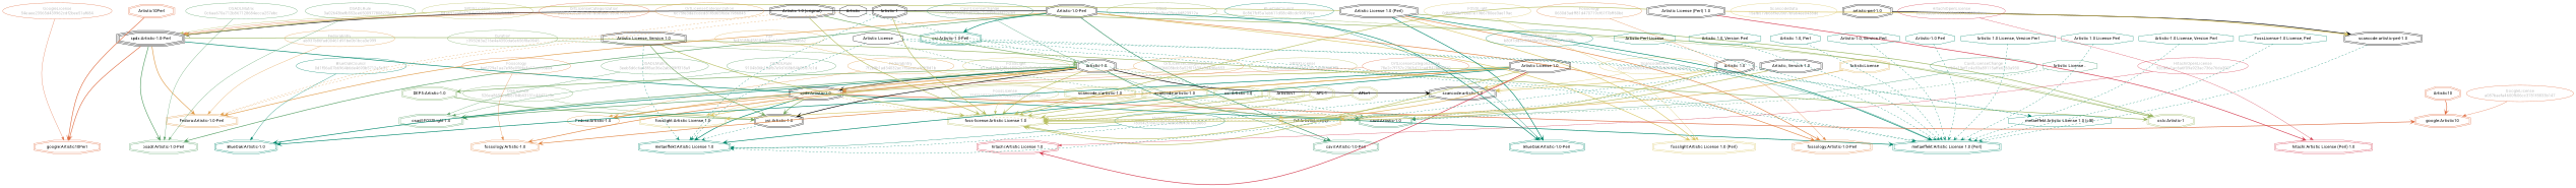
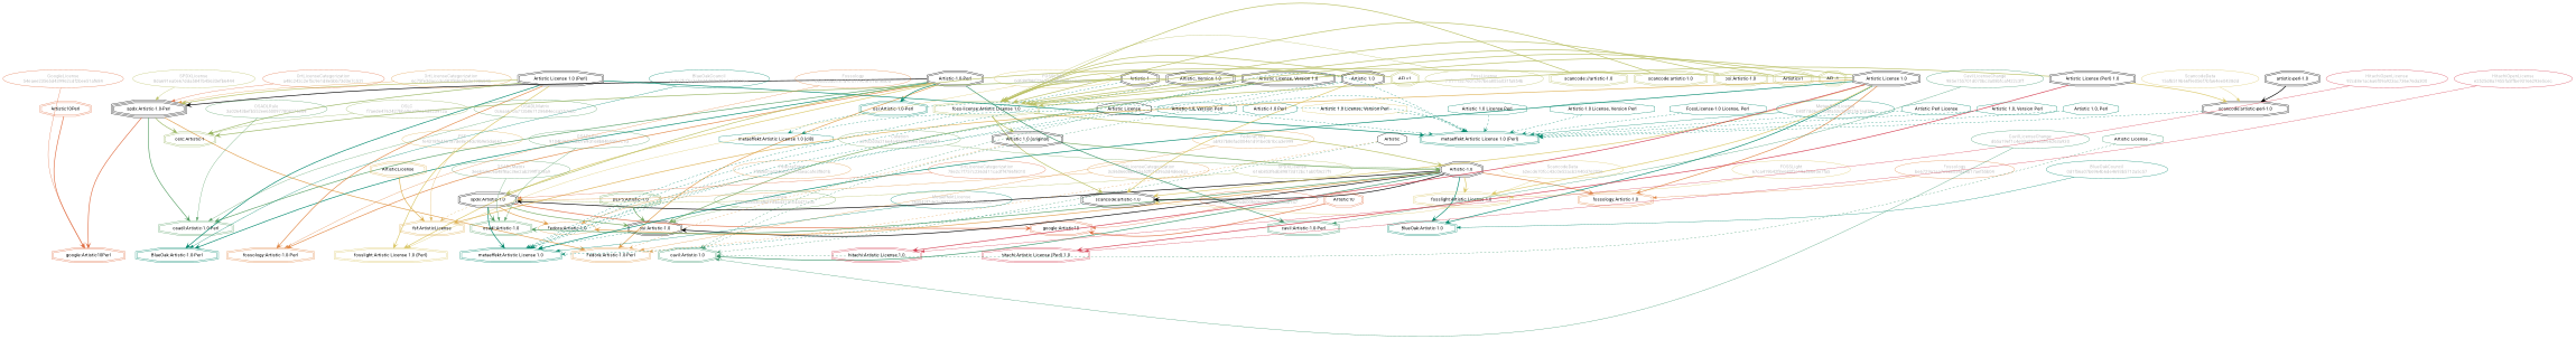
  strict digraph {
    fontname=Roboto
    splines=curved
    node [color="#00876c" fontname=Roboto shape=doubleoctagon]
    edge [color="#00876c" fontname=Roboto weight=0.7 arrowhead=vee style=bold]
    n1 [color="#b8bf62" fillcolor="beige;1" fontcolor=gray label="SPDXLicense\n8da691ea0e67dda5847b45633efb6444" shape=ellipse]
    n2 [label="spdx:Artistic-1.0-Perl" shape=tripleoctagon color=""]
    n3 [color="#e06f45" label="google:Artistic10Perl"]
    n4 [color="#e09d4b" label="Fedora:Artistic-1.0-Perl"]
    n5 [color="#58a066" label="osadl:Artistic-1.0-Perl"]
    n6 [color="#98b561" label="oslc:Artistic-1"]
    n7 [label="metaeffekt:Artistic License 1.0 (Perl)"]
    n8 [label="Artistic-1.0-Perl" color=""]
    n9 [label="BlueOak:Artistic-1.0-Perl"]
    n10 [color="#e18745" label="fossology:Artistic-1.0-Perl"]
    n11 [color="#379469" label="cavil:Artistic-1.0-Perl"]
    n12 [label="osi:Artistic-1.0-Perl"]
    n13 [color="#dac767" label="fosslight:Artistic License 1.0 (Perl)"]
    n14 [label="metaeffekt:Artistic License 1.0 (cl8)" shape=octagon]
    n15 [label="Artistic License 1.0 (Perl)" color=""]
    n16 [color="#b8bf62" fillcolor="beige;1" fontcolor=gray label="SPDXLicense\n616b853f6db89873d12bc1ab0f3627f9" shape=ellipse]
    n17 [label="spdx:Artistic-1.0" color=""]
    n18 [label="osi:Artistic-1.0" color=""]
    n19 [color="#e06f45" label="google:Artistic10"]
    n20 [color="#e09d4b" label="Fedora:Artistic-1.0" shape=ellipse]
-   n21 [color="#58a066" label="osadl:FOSSLight-1.0"]
+   n21 [color="#58a066" label="osadl:Artistic-1.0"]
    n22 [color="#deb256" label="fsf:ArtisticLicense"]
    n23 [label="metaeffekt:Artistic License 1.0"]
    n24 [label="Artistic-1.0" color=""]
    n25 [color="#78ab63" label="DEP5:Artistic-1.0"]
    n26 [label="BlueOak:Artistic-1.0"]
    n27 [label="scancode:artistic-1.0" color=""]
    n28 [color="#e18745" label="fossology:Artistic-1.0"]
    n29 [color="#379469" label="cavil:Artistic-1.0"]
    n30 [color="#b8bf62" label="foss-license:Artistic License 1.0"]
    n31 [color="#dac767" label="fosslight:Artistic License 1.0"]
    n32 [label="Artistic License 1.0" color=""]
    n33 [color="#d43d51" label="hitachi:Artistic License 1.0"]
    n34 [color="#78ab63" fillcolor="beige;1" fontcolor=gray label="OSILicense\n526ea8653cafb8784b43131c44471c3c" shape=ellipse]
    n35 [label="Artistic License, Version 1.0" color=""]
    n36 [color="#e06f45" fillcolor="beige;1" fontcolor=gray label="GoogleLicense\n54eaee23565d439962cdf2bee51af684" shape=ellipse]
    n37 [color="#e06f45" label=Artistic10Perl]
    n38 [color="#e06f45" fillcolor="beige;1" fontcolor=gray label="GoogleLicense\na087baefa4600f606cc3781f8833b147" shape=ellipse]
    n39 [color="#e06f45" label=Artistic10]
    n40 [color="#e09d4b" fillcolor="beige;1" fontcolor=gray label="FedoraEntry\nab937b86fad00461d91be0b1bca3e999" shape=ellipse]
    n41 [label="Artistic 1.0 (original)" color=""]
    n42 [label=Artistic shape=octagon color=""]
    n43 [color="#e09d4b" fillcolor="beige;1" fontcolor=gray label="FedoraEntry\n7f2b8b1ad34032ac7f5aeacafe3f8d1b" shape=ellipse]
    n44 [fillcolor="beige;1" fontcolor=gray label="BlueOakCouncil\n0d1f56a07b6964b6de4693b5712a5c57" shape=ellipse]
    n45 [fillcolor="beige;1" fontcolor=gray label="BlueOakCouncil\n0c867fcf5a1eb611d58c48cdc90819ee" shape=ellipse]
    n46 [color="#58a066" fillcolor="beige;1" fontcolor=gray label="OSADLRule\n3a02643befb552ee6500977808275e64" shape=ellipse]
    n47 [color="#58a066" fillcolor="beige;1" fontcolor=gray label="OSADLRule\n9104b36b13afb7e9d168b84b55fc7c1d" shape=ellipse]
    n48 [color="#58a066" fillcolor="beige;1" fontcolor=gray label="OSADLMatrix\n3eeb5d6c6a48f8ac36e2ab299ff318a9" shape=ellipse]
    n49 [color="#58a066" fillcolor="beige;1" fontcolor=gray label="OSADLMatrix\n0c6aa670a712b867128684ecca257ebc" shape=ellipse]
    n50 [color="#deb256" fillcolor="beige;1" fontcolor=gray label="FSF\nfe4318f6458187de8e14dc9b9e5da662" shape=ellipse]
    n51 [color="#deb256" label=ArtisticLicense]
    n52 [color="#dac767" fillcolor="beige;1" fontcolor=gray label="ScancodeData\n62ecd670fcc43c0e52acb2440d762056" shape=ellipse]
    n53 [label="Artistic 1.0" color=""]
    n54 [color="#dac767" fillcolor="beige;1" fontcolor=gray label="ScancodeData\n15afb519b66f9e056f7bfa64ee0438dd" shape=ellipse]
    n55 [label="scancode:artistic-perl-1.0" color=""]
    n56 [label="artistic-perl-1.0" color=""]
    n57 [label="Artistic License (Perl) 1.0" color=""]
    n58 [color="#d43d51" label="hitachi:Artistic License (Perl) 1.0"]
    n59 [color="#98b561" fillcolor="beige;1" fontcolor=gray label="OSLC\nf7aede4762427bba9ea09ea4d823912a" shape=ellipse]
    n60 [label="Artistic-1" color=""]
    n61 [color="#e18745" fillcolor="beige;1" fontcolor=gray label="Fossology\nbe6729a1aa7e98e05fda4a17aef55b04" shape=ellipse]
    n62 [color="#e18745" fillcolor="beige;1" fontcolor=gray label="Fossology\n0630d3adff81d470719cf61f7bff60bd" shape=ellipse]
    n63 [color="#e06f45" fillcolor="beige;1" fontcolor=gray label="OrtLicenseCategorization\n78e2c7f757c2363d11cadff4786f8010" shape=ellipse]
    n64 [color="#e06f45" fillcolor="beige;1" fontcolor=gray label="OrtLicenseCategorization\na48c242c2ef5c9e1d8e5bb73d3e7c529" shape=ellipse]
    n65 [color="#e09d4b" fillcolor="beige;1" fontcolor=gray label="OrtLicenseCategorization\n3c8606608bcb5a52f01639a3d4d6e653" shape=ellipse]
    n66 [color="#e09d4b" fillcolor="beige;1" fontcolor=gray label="OrtLicenseCategorization\n6c75fe3daccdcd81f8d65f6de1986845" shape=ellipse]
    n67 [color="#379469" fillcolor="beige;1" fontcolor=gray label="CavilLicenseChange\ndb5a19ef1c4e93a89115affe6263a930" shape=ellipse]
    n68 [label="Artistic License" shape=octagon color=""]
    n69 [color="#379469" label="Artistic License .." shape=octagon]
    n70 [color="#379469" fillcolor="beige;1" fontcolor=gray label="CavilLicenseChange\n985e755701d070bc3a08bfcaf422c3ff" shape=ellipse]
    n71 [fillcolor="beige;1" fontcolor=gray label="MetaeffektLicense\n783542f7de2c997408658b43e1ee3e63" shape=ellipse]
    n72 [label="Artistic, Version 1.0" color=""]
    n73 [fillcolor="beige;1" fontcolor=gray label="MetaeffektLicense\nb80f7dd6c3ffd8fa53c96302567e479b" shape=ellipse]
    n74 [label="Artistic Perl License" shape=octagon]
    n75 [label="Artistic 1.0, Version Perl" shape=octagon]
    n76 [label="Artistic 1.0, Perl" shape=octagon]
    n77 [label="Artistic-1.0, Version Perl" shape=octagon]
    n78 [label="Artistic-1.0 Perl" shape=octagon]
-   n79 [label="Artistic 1.0 License, Version Perl" shape=octagon]
+   n79 [color="#dac767" label="Artistic 1.0 License, Version Perl" shape=octagon]
    n80 [label="Artistic 1.0 License Perl" shape=octagon]
    n81 [label="Artistic-1.0 License, Version Perl" shape=octagon]
    n82 [label="FossLicense-1.0 License, Perl" shape=octagon]
    n83 [color="#b8bf62" fillcolor="beige;1" fontcolor=gray label="FossLicense\n71f711527601cfe7bea805a031fa854b" shape=ellipse]
    n84 [color="#b8bf62" label="scancode://artistic-1.0"]
    n85 [color="#b8bf62" label="scancode:artistic-1.0"]
    n86 [color="#b8bf62" label="osi:Artistic-1.0"]
    n87 [color="#b8bf62" label=Artisticv1]
    n88 [color="#b8bf62" label="AFL-1"]
    n89 [color="#b8bf62" label=AFLv1]
    n90 [color="#dac767" fillcolor="beige;1" fontcolor=gray label="FOSSLight\n0dfd9ff9bf726d1e19b6780ee3ae19ac" shape=ellipse]
    n91 [color="#dac767" fillcolor="beige;1" fontcolor=gray label="FOSSLight\n67ca419b42f8e680f2c19a5e6e3e7fa5" shape=ellipse]
    n92 [color="#d43d51" fillcolor="beige;1" fontcolor=gray label="HitachiOpenLicense\n92cd8e1ac6a6f09a923ac736e76da300" shape=ellipse]
    n93 [color="#d43d51" fillcolor="beige;1" fontcolor=gray label="HitachiOpenLicense\ne2525d8a7455fa5ffbe93166293e5cec" shape=ellipse]
    n94 [color="#78ab63" fillcolor="beige;1" fontcolor=gray label="Curation\nc3932d3a216e4a4350da6e656f8a9045" shape=ellipse]
    n1 -> n2 [color="#b8bf62" weight=0.5 arrowhead="" style=""]
    n2 -> n3 [color="#e06f45"]
    n2 -> n4 [color="#e09d4b"]
    n2 -> n5 [color="#58a066"]
    n2 -> n6 [color="#98b561"]
-   n2 -> n7
    n8 -> n2 [color=""]
    n8 -> n4 [color="#e09d4b"]
    n8 -> n5 [color="#58a066"]
    n8 -> n9
    n8 -> n10 [color="#e18745"]
    n8 -> n11 [color="#379469"]
    n8 -> n12
    n8 -> n13 [color="#dac767"]
    n12 -> n7 [style=dashed weight=0.5]
    n12 -> n14 [style=dashed weight=0.5]
    n15 -> n2 [color="#b8bf62"]
    n15 -> n6 [color="#98b561"]
    n15 -> n7
    n15 -> n9
    n15 -> n10 [color="#e18745"]
    n15 -> n13 [color="#dac767"]
    n16 -> n17 [color="#b8bf62" weight=0.5 arrowhead="" style=""]
    n17 -> n18 [color="#78ab63"]
    n17 -> n19 [color="#e06f45"]
    n17 -> n20 [color="#e09d4b"]
    n17 -> n21 [color="#58a066"]
    n17 -> n22 [color="#deb256" style=dashed weight=0.5]
    n17 -> n23
    n18 -> n23 [style=dashed weight=0.5]
    n24 -> n17 [color=""]
    n24 -> n18 [color=""]
    n24 -> n20 [color="#e09d4b"]
    n24 -> n21 [color="#58a066"]
-   n24 -> n25 [color="#78ab63"]
    n24 -> n26
    n24 -> n27 [color=""]
    n24 -> n28 [color="#e18745"]
    n24 -> n29 [color="#379469"]
    n24 -> n30 [color="#b8bf62"]
    n24 -> n31 [color="#dac767"]
    n25 -> n18 [color="#78ab63"]
    n27 -> n23 [style=dashed weight=0.5]
    n27 -> n30 [color="#b8bf62"]
    n32 -> n17 [color="#b8bf62"]
    n32 -> n22 [color="#deb256"]
    n32 -> n23
    n32 -> n26
    n32 -> n27 [color="#dac767"]
    n32 -> n28 [color="#e18745"]
    n32 -> n30 [color="#b8bf62"]
    n32 -> n31 [color="#dac767"]
    n32 -> n33 [color="#d43d51"]
    n34 -> n18 [color="#78ab63" weight=0.5 arrowhead="" style=""]
    n35 -> n18 [color="#78ab63"]
    n35 -> n23 [style=dashed weight=0.5]
    n35 -> n30 [color="#b8bf62"]
    n36 -> n3 [color="#e06f45" weight=0.5 arrowhead="" style=""]
    n37 -> n3 [color="#e06f45"]
    n38 -> n19 [color="#e06f45" weight=0.5 arrowhead="" style=""]
    n39 -> n19 [color="#e06f45"]
    n40 -> n4 [color="#e09d4b" weight=0.5 arrowhead="" style=""]
    n41 -> n4 [color="#e09d4b" style=dashed weight=0.5]
    n41 -> n24 [color="#78ab63"]
-   n41 -> n30 [color="#b8bf62"]
+   n30 -> n41 [color="#b8bf62"]
    n42 -> n4 [color="#e09d4b" style=dashed weight=0.5]
    n42 -> n29 [color="#379469" style=dashed weight=0.5]
    n43 -> n20 [color="#e09d4b" weight=0.5 arrowhead="" style=""]
    n44 -> n26 [weight=0.5 arrowhead="" style=""]
    n45 -> n9 [weight=0.5 arrowhead="" style=""]
    n46 -> n5 [color="#58a066" weight=0.5 arrowhead="" style=""]
    n47 -> n21 [color="#58a066" weight=0.5 arrowhead="" style=""]
    n48 -> n21 [color="#58a066" weight=0.5 arrowhead="" style=""]
    n49 -> n5 [color="#58a066" weight=0.5 arrowhead="" style=""]
    n50 -> n22 [color="#deb256" weight=0.5 arrowhead="" style=""]
    n51 -> n22 [color="#deb256"]
    n52 -> n27 [color="#dac767" weight=0.5 arrowhead="" style=""]
+   n53 -> n23 [style=dashed weight=0.5]
    n53 -> n27 [color="#dac767"]
    n53 -> n29 [color="#379469" style=dashed weight=0.5]
    n53 -> n30 [color="#b8bf62"]
    n54 -> n55 [color="#dac767" weight=0.5 arrowhead="" style=""]
    n55 -> n7 [style=dashed weight=0.5]
    n56 -> n55 [color=""]
    n57 -> n30 [color="#b8bf62"]
    n57 -> n55 [color="#dac767"]
    n57 -> n58 [color="#d43d51"]
    n59 -> n6 [color="#98b561" weight=0.5 arrowhead="" style=""]
    n60 -> n6 [color="#98b561"]
    n60 -> n23 [style=dashed weight=0.5]
    n60 -> n30 [color="#b8bf62"]
    n61 -> n28 [color="#e18745" weight=0.5 arrowhead="" style=""]
    n62 -> n10 [color="#e18745" weight=0.5 arrowhead="" style=""]
    n63 -> n17 [color="#e06f45" weight=0.5 arrowhead="" style=""]
    n64 -> n2 [color="#e06f45" weight=0.5 arrowhead="" style=""]
    n65 -> n17 [color="#e09d4b" weight=0.5 arrowhead="" style=""]
    n66 -> n2 [color="#e09d4b" weight=0.5 arrowhead="" style=""]
    n67 -> n29 [color="#379469" weight=0.5 arrowhead="" style=""]
    n68 -> n7 [style=dashed weight=0.5]
    n68 -> n14 [style=dashed weight=0.5]
    n68 -> n23 [style=dashed weight=0.5]
    n68 -> n29 [color="#379469" style=dashed weight=0.5]
    n69 -> n29 [color="#379469" style=dashed weight=0.5]
    n70 -> n11 [color="#379469" weight=0.5 arrowhead="" style=""]
    n71 -> n23 [weight=0.5 arrowhead="" style=""]
    n72 -> n23 [style=dashed weight=0.5]
    n72 -> n30 [color="#b8bf62"]
    n73 -> n7 [weight=0.5 arrowhead="" style=""]
    n74 -> n7 [style=dashed weight=0.5]
    n75 -> n7 [style=dashed weight=0.5]
    n76 -> n7 [style=dashed weight=0.5]
    n77 -> n7 [style=dashed weight=0.5]
    n78 -> n7 [style=dashed weight=0.5]
    n79 -> n7 [style=dashed weight=0.5]
    n80 -> n7 [style=dashed weight=0.5]
    n81 -> n7 [style=dashed weight=0.5]
    n82 -> n7 [style=dashed weight=0.5]
    n83 -> n30 [color="#b8bf62" weight=0.5 arrowhead="" style=""]
    n84 -> n30 [color="#b8bf62"]
    n85 -> n30 [color="#b8bf62"]
    n86 -> n30 [color="#b8bf62"]
    n87 -> n30 [color="#b8bf62"]
    n88 -> n30 [color="#b8bf62"]
    n89 -> n30 [color="#b8bf62"]
    n90 -> n13 [color="#dac767" weight=0.5 arrowhead="" style=""]
    n91 -> n31 [color="#dac767" weight=0.5 arrowhead="" style=""]
    n92 -> n33 [color="#d43d51" weight=0.5 arrowhead="" style=""]
    n93 -> n58 [color="#d43d51" weight=0.5 arrowhead="" style=""]
    n94 -> n24 [color="#78ab63" weight=0.5 arrowhead="" style=""]
  }
